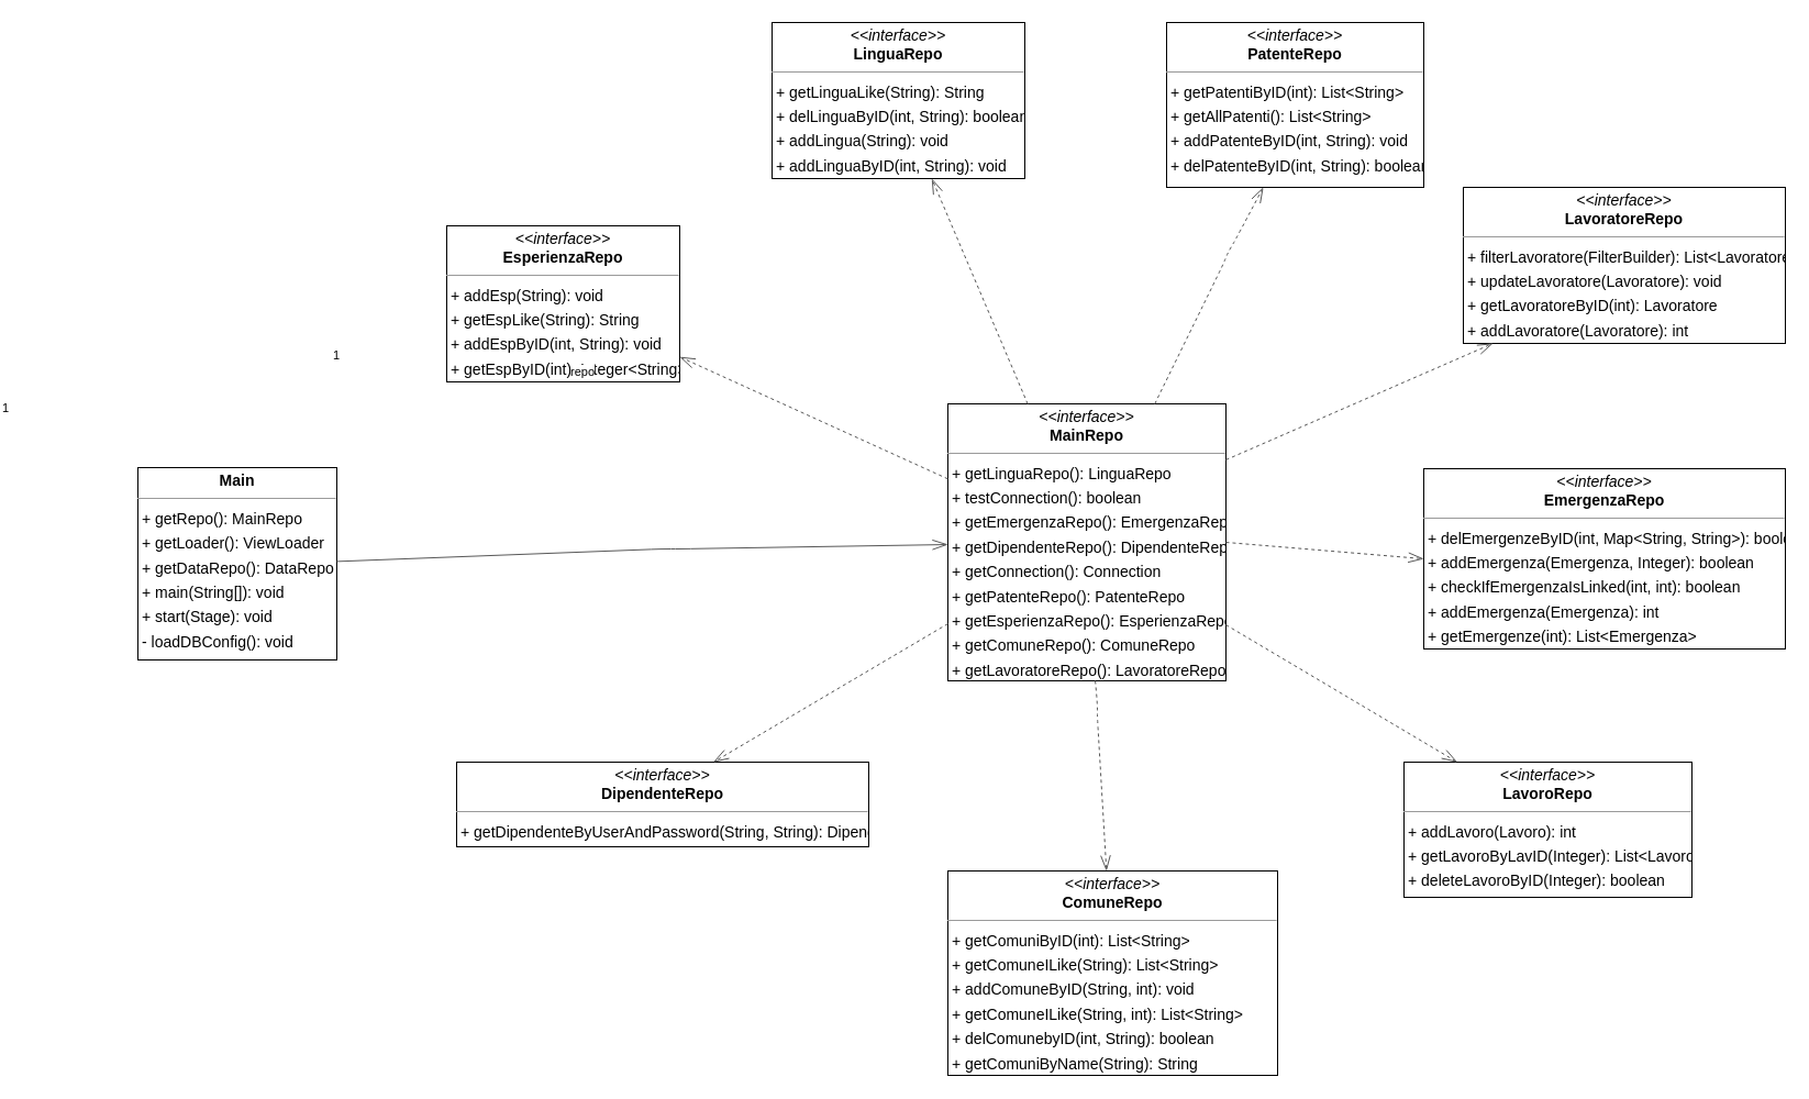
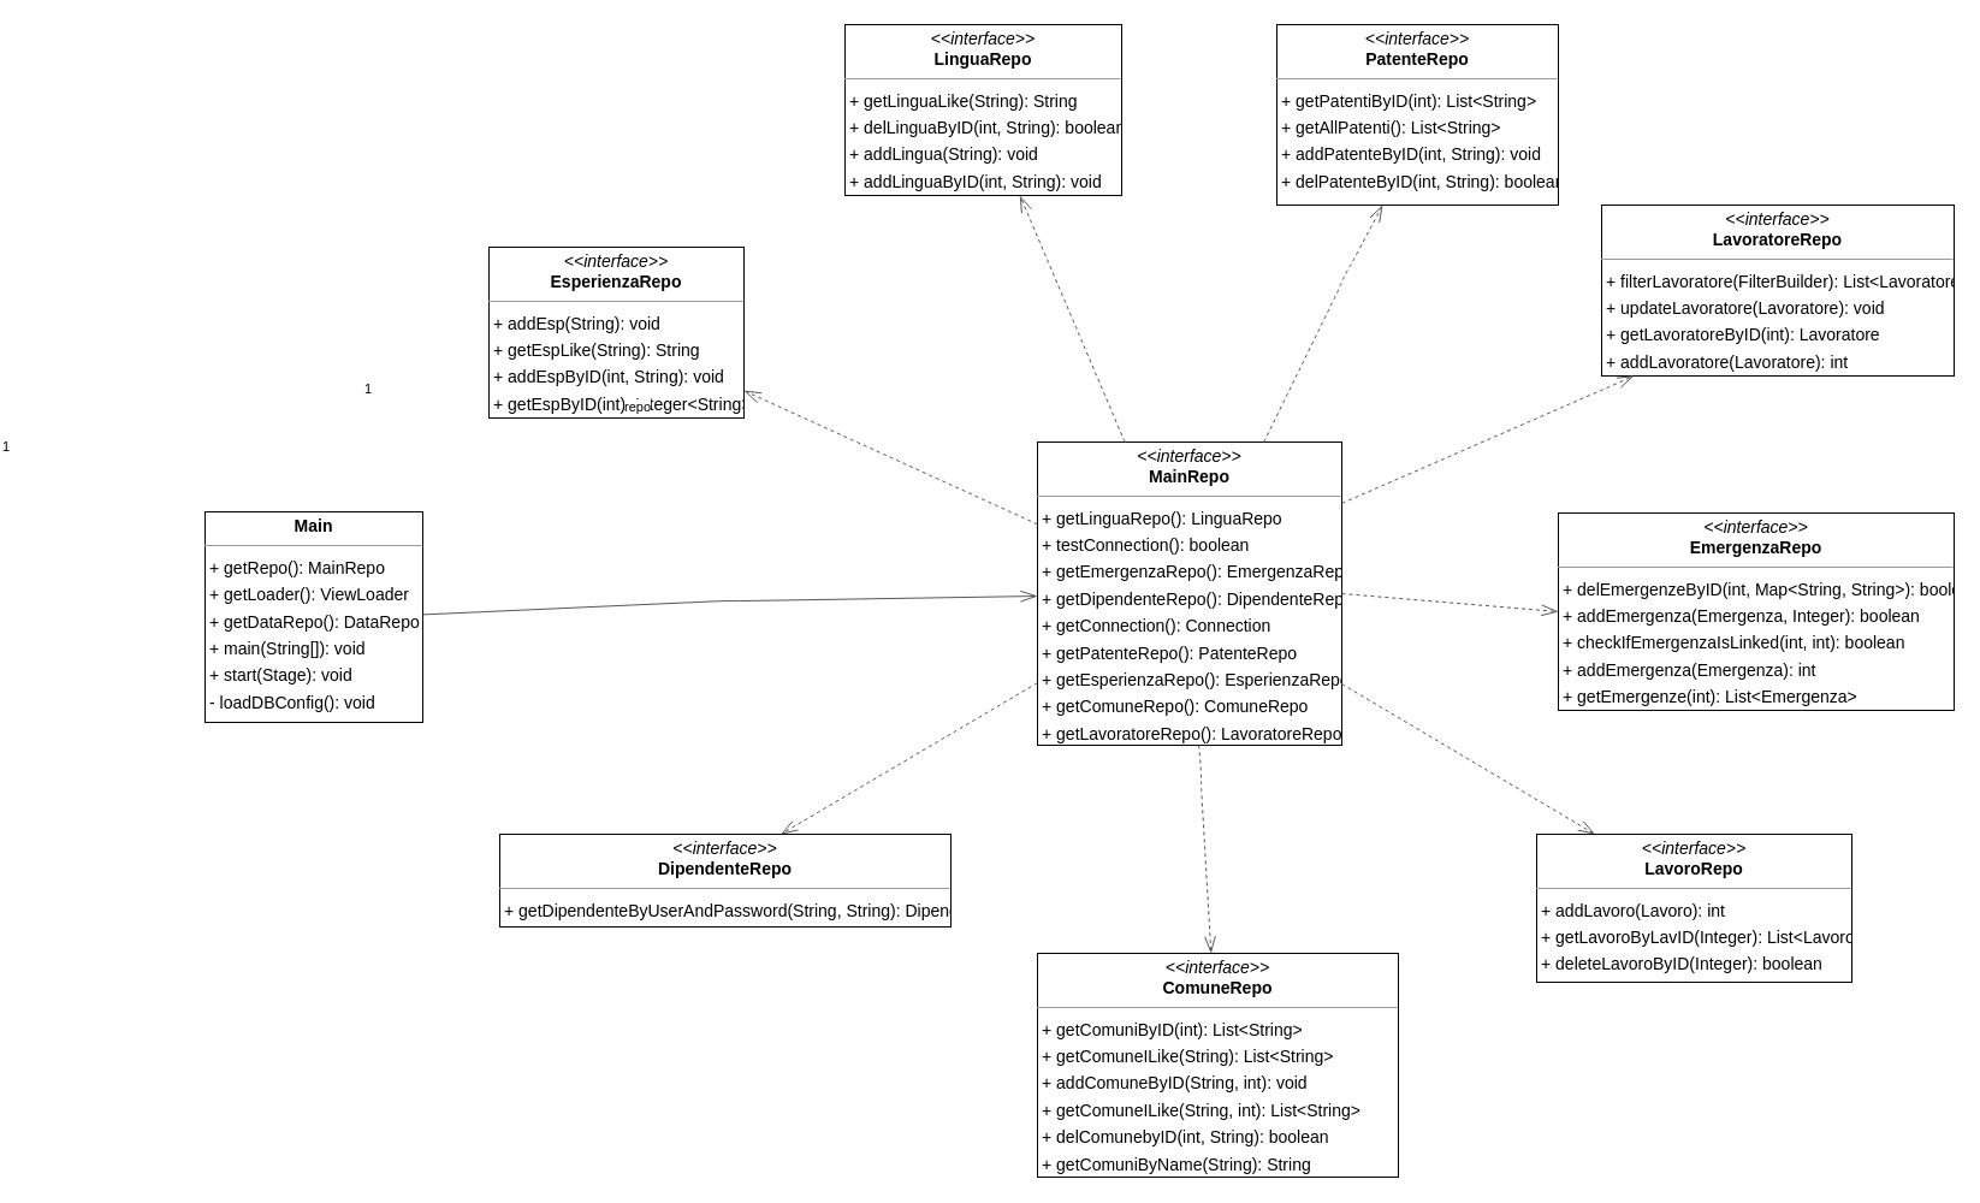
  <mxCell id="0" />
  <mxCell id="1" parent="0" />
  <mxCell id="2" value="&lt;p style=&quot;margin:0px;margin-top:4px;text-align:center;&quot;&gt;&lt;i&gt;&amp;lt;&amp;lt;interface&amp;gt;&amp;gt;&lt;/i&gt;&lt;br/&gt;&lt;b&gt;ComuneRepo&lt;/b&gt;&lt;/p&gt;&lt;hr size=&quot;1&quot;/&gt;&lt;p style=&quot;margin:0 0 0 4px;line-height:1.6;&quot;&gt;+ getComuniByID(int): List&amp;lt;String&amp;gt;&lt;br/&gt;+ getComuneILike(String): List&amp;lt;String&amp;gt;&lt;br/&gt;+ addComuneByID(String, int): void&lt;br/&gt;+ getComuneILike(String, int): List&amp;lt;String&amp;gt;&lt;br/&gt;+ delComunebyID(int, String): boolean&lt;br/&gt;+ getComuniByName(String): String&lt;br/&gt;+ getAllComuni(PreparedStatement): List&amp;lt;String&amp;gt;&lt;/p&gt;" style="verticalAlign=top;align=left;overflow=fill;fontSize=14;fontFamily=Helvetica;html=1;rounded=0;shadow=0;comic=0;labelBackgroundColor=none;strokeWidth=1;" parent="1" vertex="1"><mxGeometry x="757" y="792" width="300" height="186" as="geometry" /></mxCell>
  <mxCell id="3" value="&lt;p style=&quot;margin:0px;margin-top:4px;text-align:center;&quot;&gt;&lt;i&gt;&amp;lt;&amp;lt;interface&amp;gt;&amp;gt;&lt;/i&gt;&lt;br/&gt;&lt;b&gt;DipendenteRepo&lt;/b&gt;&lt;/p&gt;&lt;hr size=&quot;1&quot;/&gt;&lt;p style=&quot;margin:0 0 0 4px;line-height:1.6;&quot;&gt;+ getDipendenteByUserAndPassword(String, String): Dipendente&lt;/p&gt;" style="verticalAlign=top;align=left;overflow=fill;fontSize=14;fontFamily=Helvetica;html=1;rounded=0;shadow=0;comic=0;labelBackgroundColor=none;strokeWidth=1;" parent="1" vertex="1"><mxGeometry x="310" y="693" width="375" height="77" as="geometry" /></mxCell>
  <mxCell id="4" value="&lt;p style=&quot;margin:0px;margin-top:4px;text-align:center;&quot;&gt;&lt;i&gt;&amp;lt;&amp;lt;interface&amp;gt;&amp;gt;&lt;/i&gt;&lt;br/&gt;&lt;b&gt;EmergenzaRepo&lt;/b&gt;&lt;/p&gt;&lt;hr size=&quot;1&quot;/&gt;&lt;p style=&quot;margin:0 0 0 4px;line-height:1.6;&quot;&gt;+ delEmergenzeByID(int, Map&amp;lt;String, String&amp;gt;): boolean&lt;br/&gt;+ addEmergenza(Emergenza, Integer): boolean&lt;br/&gt;+ checkIfEmergenzaIsLinked(int, int): boolean&lt;br/&gt;+ addEmergenza(Emergenza): int&lt;br/&gt;+ getEmergenze(int): List&amp;lt;Emergenza&amp;gt;&lt;br/&gt;+ getEmergenzeIDByValues(Map&amp;lt;String, String&amp;gt;): int&lt;/p&gt;" style="verticalAlign=top;align=left;overflow=fill;fontSize=14;fontFamily=Helvetica;html=1;rounded=0;shadow=0;comic=0;labelBackgroundColor=none;strokeWidth=1;" parent="1" vertex="1"><mxGeometry x="1190" y="426" width="329" height="164" as="geometry" /></mxCell>
  <mxCell id="5" value="&lt;p style=&quot;margin:0px;margin-top:4px;text-align:center;&quot;&gt;&lt;i&gt;&amp;lt;&amp;lt;interface&amp;gt;&amp;gt;&lt;/i&gt;&lt;br/&gt;&lt;b&gt;EsperienzaRepo&lt;/b&gt;&lt;/p&gt;&lt;hr size=&quot;1&quot;/&gt;&lt;p style=&quot;margin:0 0 0 4px;line-height:1.6;&quot;&gt;+ addEsp(String): void&lt;br/&gt;+ getEspLike(String): String&lt;br/&gt;+ addEspByID(int, String): void&lt;br/&gt;+ getEspByID(int): Integer&amp;lt;String&amp;gt;&lt;br/&gt;+ delEspByID(int, String): boolean&lt;/p&gt;" style="verticalAlign=top;align=left;overflow=fill;fontSize=14;fontFamily=Helvetica;html=1;rounded=0;shadow=0;comic=0;labelBackgroundColor=none;strokeWidth=1;" parent="1" vertex="1"><mxGeometry x="301" y="205" width="212" height="142" as="geometry" /></mxCell>
  <mxCell id="6" value="&lt;p style=&quot;margin:0px;margin-top:4px;text-align:center;&quot;&gt;&lt;i&gt;&amp;lt;&amp;lt;interface&amp;gt;&amp;gt;&lt;/i&gt;&lt;br/&gt;&lt;b&gt;LavoratoreRepo&lt;/b&gt;&lt;/p&gt;&lt;hr size=&quot;1&quot;/&gt;&lt;p style=&quot;margin:0 0 0 4px;line-height:1.6;&quot;&gt;+ filterLavoratore(FilterBuilder): List&amp;lt;Lavoratore&amp;gt;&lt;br/&gt;+ updateLavoratore(Lavoratore): void&lt;br/&gt;+ getLavoratoreByID(int): Lavoratore&lt;br/&gt;+ addLavoratore(Lavoratore): int&lt;br/&gt;+ delLavoratore(int): boolean&lt;/p&gt;" style="verticalAlign=top;align=left;overflow=fill;fontSize=14;fontFamily=Helvetica;html=1;rounded=0;shadow=0;comic=0;labelBackgroundColor=none;strokeWidth=1;" parent="1" vertex="1"><mxGeometry x="1226" width="293" height="142" as="geometry" y="170" /></mxCell>
  <mxCell id="7" value="&lt;p style=&quot;margin:0px;margin-top:4px;text-align:center;&quot;&gt;&lt;i&gt;&amp;lt;&amp;lt;interface&amp;gt;&amp;gt;&lt;/i&gt;&lt;br/&gt;&lt;b&gt;LavoroRepo&lt;/b&gt;&lt;/p&gt;&lt;hr size=&quot;1&quot;/&gt;&lt;p style=&quot;margin:0 0 0 4px;line-height:1.6;&quot;&gt;+ addLavoro(Lavoro): int&lt;br/&gt;+ getLavoroByLavID(Integer): List&amp;lt;Lavoro&amp;gt;&lt;br/&gt;+ deleteLavoroByID(Integer): boolean&lt;/p&gt;" style="verticalAlign=top;align=left;overflow=fill;fontSize=14;fontFamily=Helvetica;html=1;rounded=0;shadow=0;comic=0;labelBackgroundColor=none;strokeWidth=1;" parent="1" vertex="1"><mxGeometry x="1172" y="693" width="262" height="123" as="geometry" /></mxCell>
  <mxCell id="8" value="&lt;p style=&quot;margin:0px;margin-top:4px;text-align:center;&quot;&gt;&lt;i&gt;&amp;lt;&amp;lt;interface&amp;gt;&amp;gt;&lt;/i&gt;&lt;br/&gt;&lt;b&gt;LinguaRepo&lt;/b&gt;&lt;/p&gt;&lt;hr size=&quot;1&quot;/&gt;&lt;p style=&quot;margin:0 0 0 4px;line-height:1.6;&quot;&gt;+ getLinguaLike(String): String&lt;br/&gt;+ delLinguaByID(int, String): boolean&lt;br/&gt;+ addLingua(String): void&lt;br/&gt;+ addLinguaByID(int, String): void&lt;br/&gt;+ getLingueByID(int): List&amp;lt;String&amp;gt;&lt;/p&gt;" style="verticalAlign=top;align=left;overflow=fill;fontSize=14;fontFamily=Helvetica;html=1;rounded=0;shadow=0;comic=0;labelBackgroundColor=none;strokeWidth=1;" parent="1" vertex="1"><mxGeometry x="597" y="20" width="230" height="142" as="geometry" /></mxCell>
- <mxCell id="9" value="&lt;p style=&quot;margin:0px;margin-top:4px;text-align:center;&quot;&gt;&lt;b&gt;Main&lt;/b&gt;&lt;/p&gt;&lt;hr size=&quot;1&quot;/&gt;&lt;p style=&quot;margin:0 0 0 4px;line-height:1.6;&quot;&gt;+ getRepo(): MainRepo&lt;br/&gt;+ getLoader(): ViewLoader&lt;br/&gt;+ getDataRepo(): DataRepo&lt;br/&gt;+ main(String[]): void&lt;br/&gt;+ start(Stage): void&lt;br/&gt;- loadDBConfig(): void&lt;/p&gt;" style="verticalAlign=top;align=left;overflow=fill;fontSize=14;fontFamily=Helvetica;html=1;rounded=0;shadow=0;comic=0;labelBackgroundColor=none;strokeWidth=1;" parent="1" vertex="1"><mxGeometry x="20" y="425" width="181" height="175" as="geometry" /></mxCell>
+ <mxCell id="9" value="&lt;p style=&quot;margin:0px;margin-top:4px;text-align:center;&quot;&gt;&lt;b&gt;Main&lt;/b&gt;&lt;/p&gt;&lt;hr size=&quot;1&quot;/&gt;&lt;p style=&quot;margin:0 0 0 4px;line-height:1.6;&quot;&gt;+ getRepo(): MainRepo&lt;br/&gt;+ getLoader(): ViewLoader&lt;br/&gt;+ getDataRepo(): DataRepo&lt;br/&gt;+ main(String[]): void&lt;br/&gt;+ start(Stage): void&lt;br/&gt;- loadDBConfig(): void&lt;/p&gt;" style="verticalAlign=top;align=left;overflow=fill;fontSize=14;fontFamily=Helvetica;html=1;rounded=0;shadow=0;comic=0;labelBackgroundColor=none;strokeWidth=1;" parent="1" vertex="1"><mxGeometry x="65" y="425" width="181" height="175" as="geometry" /></mxCell>
  <mxCell id="10" value="&lt;p style=&quot;margin:0px;margin-top:4px;text-align:center;&quot;&gt;&lt;i&gt;&amp;lt;&amp;lt;interface&amp;gt;&amp;gt;&lt;/i&gt;&lt;br/&gt;&lt;b&gt;MainRepo&lt;/b&gt;&lt;/p&gt;&lt;hr size=&quot;1&quot;/&gt;&lt;p style=&quot;margin:0 0 0 4px;line-height:1.6;&quot;&gt;+ getLinguaRepo(): LinguaRepo&lt;br/&gt;+ testConnection(): boolean&lt;br/&gt;+ getEmergenzaRepo(): EmergenzaRepo&lt;br/&gt;+ getDipendenteRepo(): DipendenteRepo&lt;br/&gt;+ getConnection(): Connection&lt;br/&gt;+ getPatenteRepo(): PatenteRepo&lt;br/&gt;+ getEsperienzaRepo(): EsperienzaRepo&lt;br/&gt;+ getComuneRepo(): ComuneRepo&lt;br/&gt;+ getLavoratoreRepo(): LavoratoreRepo&lt;br/&gt;+ getLavoroRepo(): LavoroRepo&lt;/p&gt;" style="verticalAlign=top;align=left;overflow=fill;fontSize=14;fontFamily=Helvetica;html=1;rounded=0;shadow=0;comic=0;labelBackgroundColor=none;strokeWidth=1;" parent="1" vertex="1"><mxGeometry x="757" y="367" width="253" height="252" as="geometry" /></mxCell>
  <mxCell id="11" value="&lt;p style=&quot;margin:0px;margin-top:4px;text-align:center;&quot;&gt;&lt;i&gt;&amp;lt;&amp;lt;interface&amp;gt;&amp;gt;&lt;/i&gt;&lt;br/&gt;&lt;b&gt;PatenteRepo&lt;/b&gt;&lt;/p&gt;&lt;hr size=&quot;1&quot;/&gt;&lt;p style=&quot;margin:0 0 0 4px;line-height:1.6;&quot;&gt;+ getPatentiByID(int): List&amp;lt;String&amp;gt;&lt;br/&gt;+ getAllPatenti(): List&amp;lt;String&amp;gt;&lt;br/&gt;+ addPatenteByID(int, String): void&lt;br/&gt;+ delPatenteByID(int, String): boolean&lt;/p&gt;" style="verticalAlign=top;align=left;overflow=fill;fontSize=14;fontFamily=Helvetica;html=1;rounded=0;shadow=0;comic=0;labelBackgroundColor=none;strokeWidth=1;" parent="1" vertex="1"><mxGeometry x="956" y="20" width="234" height="150" as="geometry" /></mxCell>
  <mxCell id="12" value="" style="html=1;rounded=1;;dashed=0;startArrow=diamondThinstartSize=12;endArrow=openThin;endSize=12;strokeColor=#595959;exitX=1.000;exitY=0.488;exitDx=0;exitDy=0;entryX=0.000;entryY=0.508;entryDx=0;entryDy=0;" parent="1" source="9" target="10" edge="1"><mxGeometry width="50" height="50" relative="1" as="geometry"><Array as="points"><mxPoint x="497" y="499" /><mxPoint x="513" y="499" /></Array></mxGeometry></mxCell>
  <mxCell id="13" value="1" style="edgeLabel;resizable=0;html=1;align=left;verticalAlign=top;strokeColor=default;" parent="12" vertex="1" connectable="0"><mxGeometry x="-105" y="358" as="geometry" /></mxCell>
  <mxCell id="14" value="1" style="edgeLabel;resizable=0;html=1;align=left;verticalAlign=top;strokeColor=default;" parent="12" vertex="1" connectable="0"><mxGeometry x="196" y="310" as="geometry" /></mxCell>
  <mxCell id="15" value="repo" style="edgeLabel;resizable=0;html=1;align=left;verticalAlign=top;strokeColor=default;" parent="12" vertex="1" connectable="0"><mxGeometry x="412" y="325" as="geometry" /></mxCell>
  <mxCell id="16" value="" style="html=1;rounded=1;;dashed=1;startArrow=none;endArrow=openThin;endSize=12;strokeColor=#595959;exitX=0.530;exitY=1.000;exitDx=0;exitDy=0;entryX=0.481;entryY=0.000;entryDx=0;entryDy=0;" parent="1" source="10" target="2" edge="1"><mxGeometry width="50" height="50" relative="1" as="geometry"><Array as="points"><mxPoint x="893" y="640" /><mxPoint x="893" y="652" /></Array></mxGeometry></mxCell>
  <mxCell id="17" value="" style="html=1;rounded=1;;dashed=1;startArrow=none;endArrow=openThin;endSize=12;strokeColor=#595959;exitX=0.000;exitY=0.794;exitDx=0;exitDy=0;entryX=0.623;entryY=0.000;entryDx=0;entryDy=0;" parent="1" source="10" target="3" edge="1"><mxGeometry width="50" height="50" relative="1" as="geometry"><Array as="points" /></mxGeometry></mxCell>
  <mxCell id="18" value="" style="html=1;rounded=1;;dashed=1;startArrow=none;endArrow=openThin;endSize=12;strokeColor=#595959;exitX=1.000;exitY=0.500;exitDx=0;exitDy=0;entryX=0.000;entryY=0.500;entryDx=0;entryDy=0;" parent="1" source="10" target="4" edge="1"><mxGeometry width="50" height="50" relative="1" as="geometry"><Array as="points" /></mxGeometry></mxCell>
  <mxCell id="19" value="" style="html=1;rounded=1;;dashed=1;startArrow=none;endArrow=openThin;endSize=12;strokeColor=#595959;exitX=0.000;exitY=0.271;exitDx=0;exitDy=0;entryX=1.000;entryY=0.840;entryDx=0;entryDy=0;" parent="1" source="10" target="5" edge="1"><mxGeometry width="50" height="50" relative="1" as="geometry"><Array as="points" /></mxGeometry></mxCell>
  <mxCell id="20" value="" style="html=1;rounded=1;;dashed=1;startArrow=none;endArrow=openThin;endSize=12;strokeColor=#595959;exitX=1.000;exitY=0.202;exitDx=0;exitDy=0;entryX=0.092;entryY=1.000;entryDx=0;entryDy=0;" parent="1" source="10" target="6" edge="1"><mxGeometry width="50" height="50" relative="1" as="geometry"><Array as="points" /></mxGeometry></mxCell>
  <mxCell id="21" value="" style="html=1;rounded=1;;dashed=1;startArrow=none;endArrow=openThin;endSize=12;strokeColor=#595959;exitX=1.000;exitY=0.798;exitDx=0;exitDy=0;entryX=0.185;entryY=0.000;entryDx=0;entryDy=0;" parent="1" source="10" target="7" edge="1"><mxGeometry width="50" height="50" relative="1" as="geometry"><Array as="points" /></mxGeometry></mxCell>
  <mxCell id="22" value="" style="html=1;rounded=1;;dashed=1;startArrow=none;endArrow=openThin;endSize=12;strokeColor=#595959;exitX=0.287;exitY=0.000;exitDx=0;exitDy=0;entryX=0.632;entryY=1.000;entryDx=0;entryDy=0;" parent="1" source="10" target="8" edge="1"><mxGeometry width="50" height="50" relative="1" as="geometry"><Array as="points" /></mxGeometry></mxCell>
  <mxCell id="23" value="" style="html=1;rounded=1;;dashed=1;startArrow=none;endArrow=openThin;endSize=12;strokeColor=#595959;exitX=0.744;exitY=0.000;exitDx=0;exitDy=0;entryX=0.376;entryY=1.000;entryDx=0;entryDy=0;" parent="1" source="10" target="11" edge="1"><mxGeometry width="50" height="50" relative="1" as="geometry"><Array as="points"><mxPoint x="1007" y="241" /><mxPoint x="1012" y="229" /><mxPoint x="1019" y="217" /></Array></mxGeometry></mxCell>
